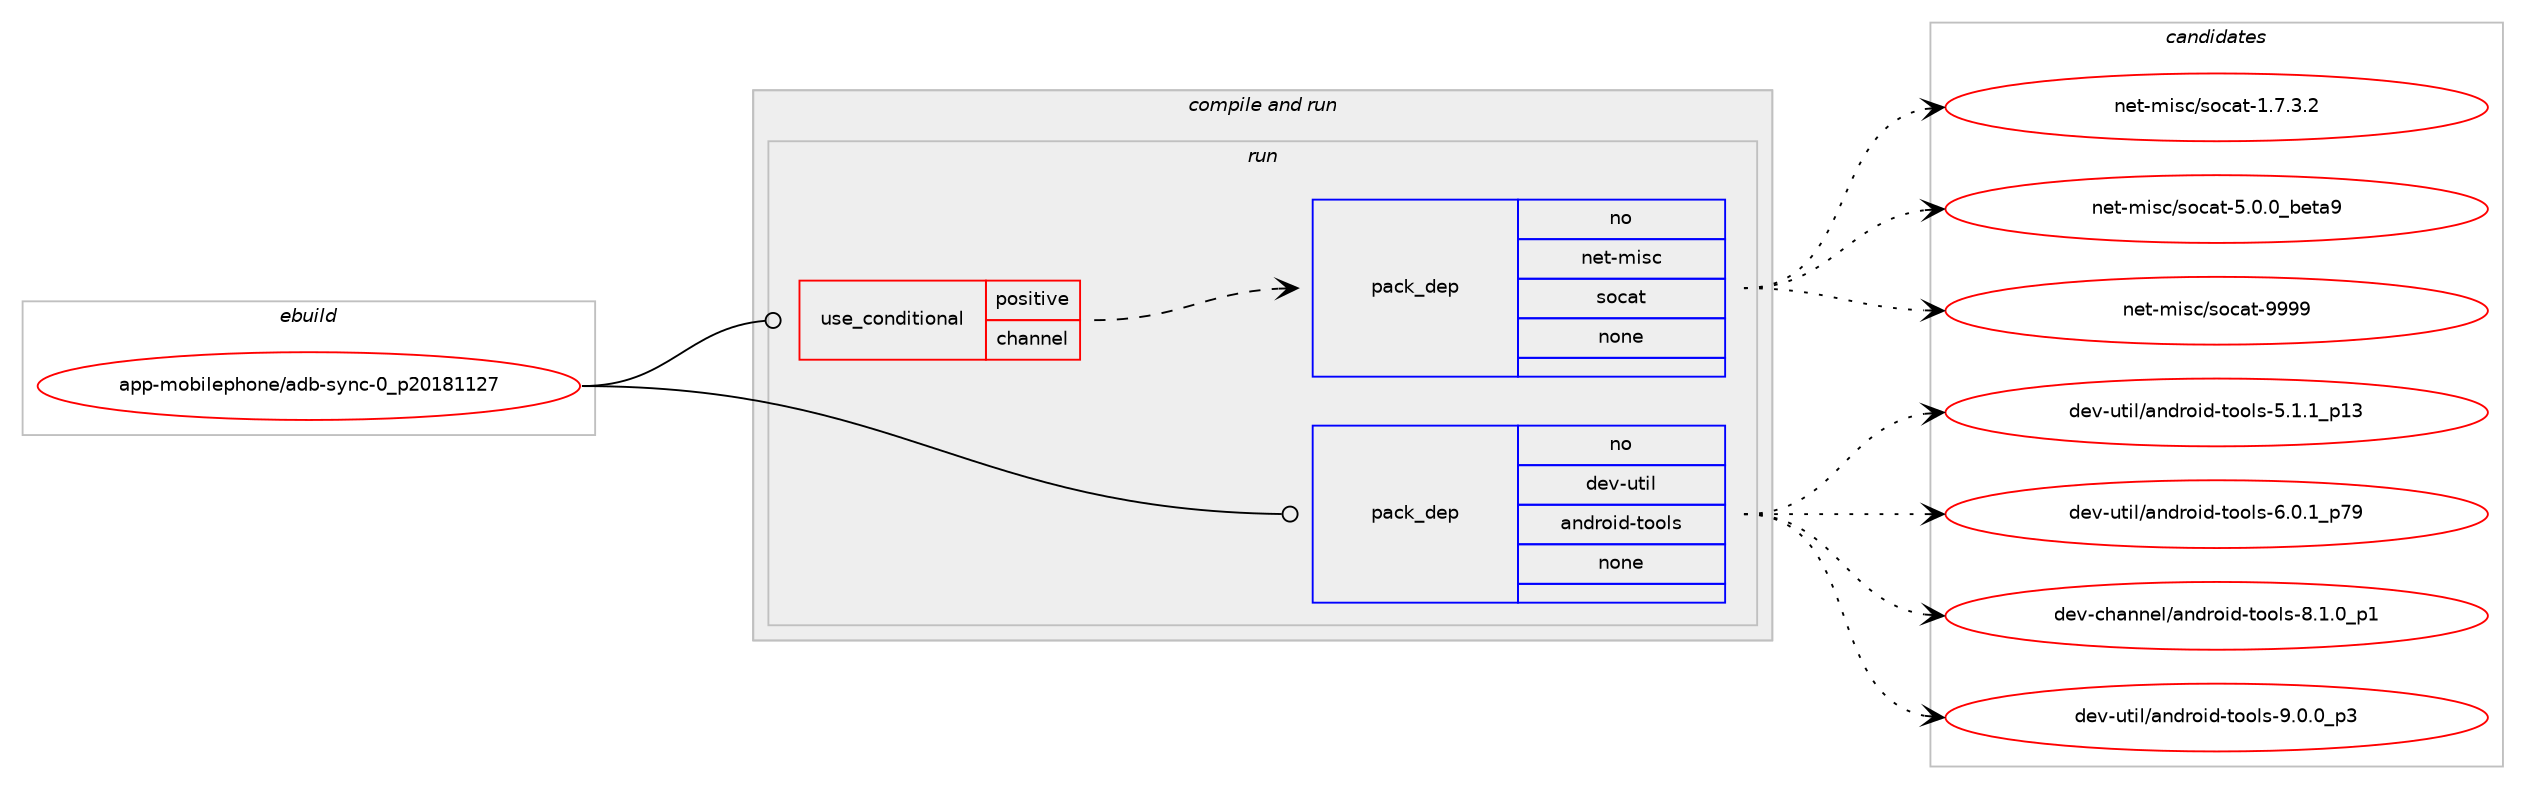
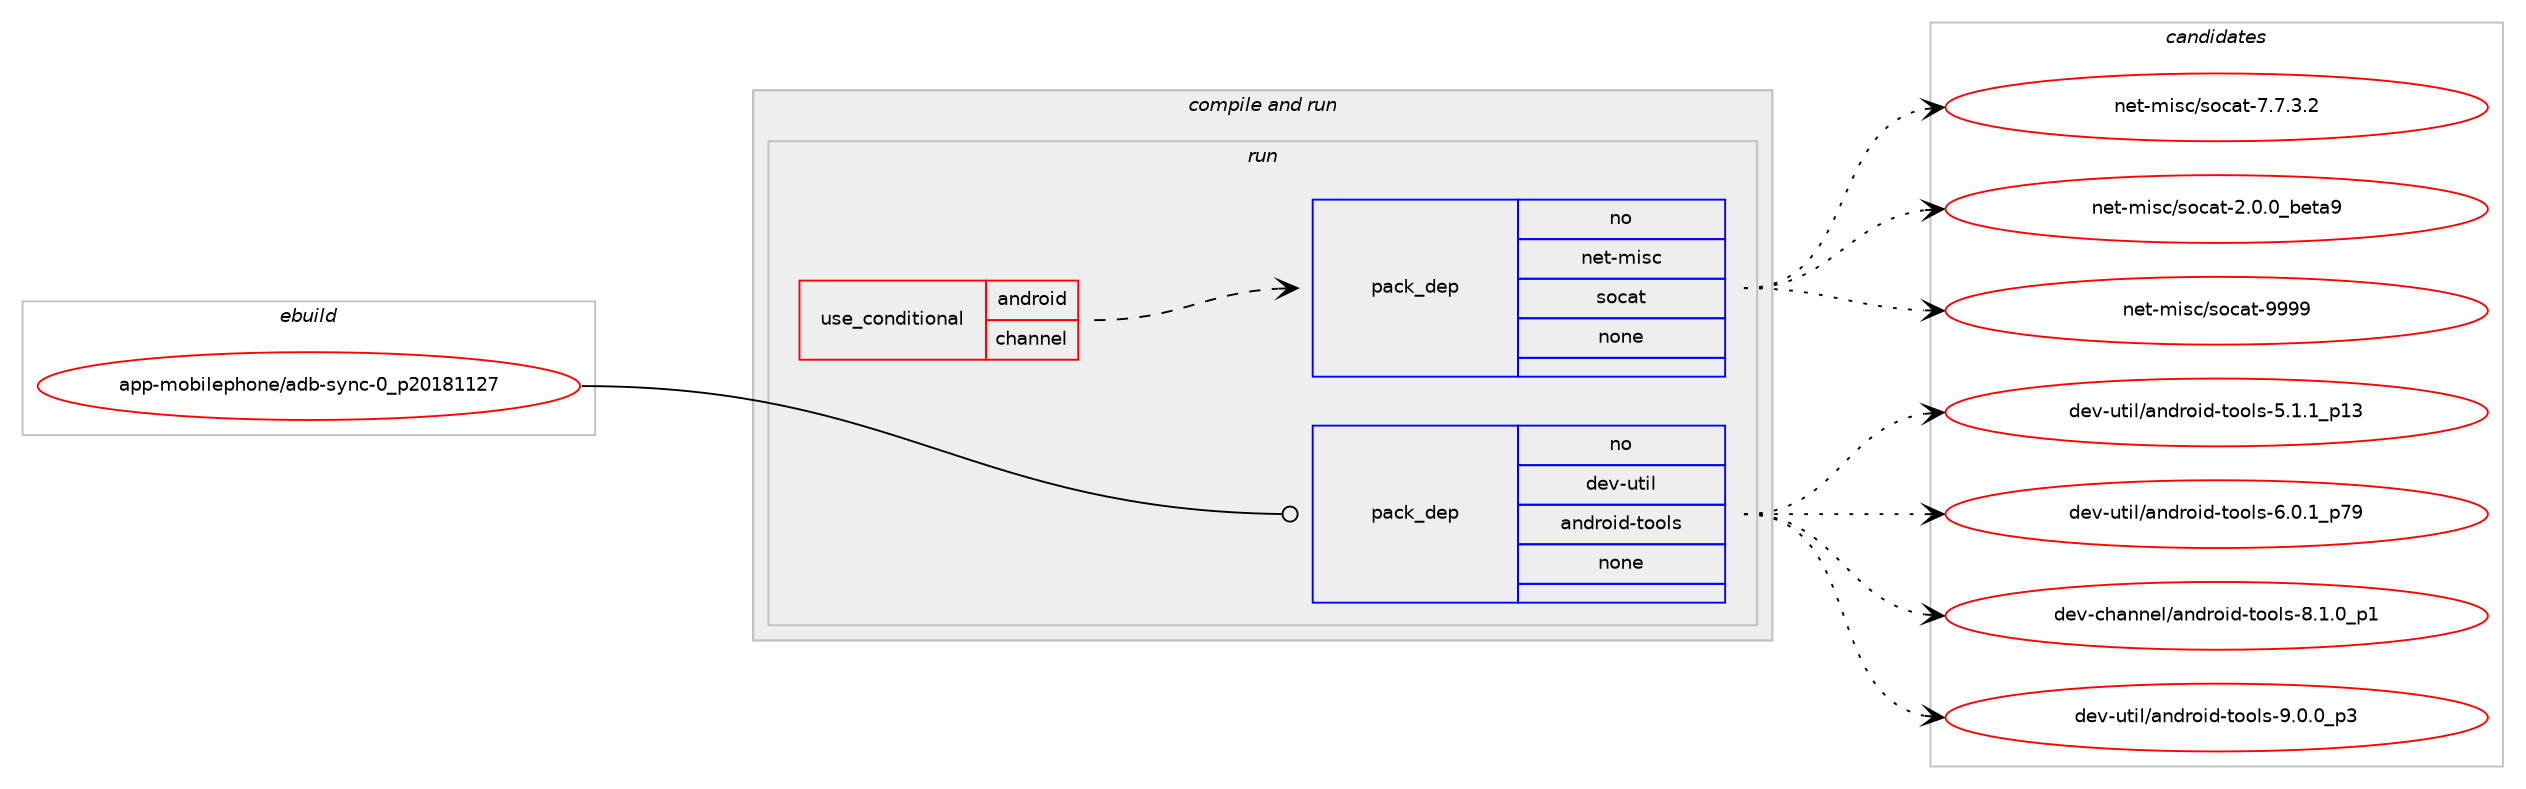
  digraph {
    compound=true
    concentrate=true
    fontname=Helvetica
    fontsize=10
    newrank=true
    rankdir=LR
    ranksep=1.5
    node [color=red fontname=Helvetica fontsize=10]
    edge [arrowhead=vee headport=w style=dotted tailport=e weight=100]
    n1 [label="app-mobilephone/adb-sync-0_p20181127" width=4]
    n2 [color=blue label=<<TABLE BORDER="0" CELLBORDER="1" CELLSPACING="0" CELLPADDING="4" WIDTH="220"><TR><TD ROWSPAN="6" CELLPADDING="30">pack_dep</TD></TR><TR><TD WIDTH="110">no</TD></TR><TR><TD>net-misc</TD></TR><TR><TD>socat</TD></TR><TR><TD>none</TD></TR><TR><TD></TD></TR></TABLE>> shape=none]
-   n3 [label=<<TABLE BORDER="0" CELLBORDER="1" CELLSPACING="0" CELLPADDING="4"><TR><TD ROWSPAN="3" CELLPADDING="10">use_conditional</TD></TR><TR><TD>positive</TD></TR><TR><TD>channel</TD></TR></TABLE>> shape=none]
+   n3 [label=<<TABLE BORDER="0" CELLBORDER="1" CELLSPACING="0" CELLPADDING="4"><TR><TD ROWSPAN="3" CELLPADDING="10">use_conditional</TD></TR><TR><TD>android</TD></TR><TR><TD>channel</TD></TR></TABLE>> shape=none]
    n4 [color=blue label=<<TABLE BORDER="0" CELLBORDER="1" CELLSPACING="0" CELLPADDING="4" WIDTH="220"><TR><TD ROWSPAN="6" CELLPADDING="30">pack_dep</TD></TR><TR><TD WIDTH="110">no</TD></TR><TR><TD>dev-util</TD></TR><TR><TD>android-tools</TD></TR><TR><TD>none</TD></TR><TR><TD></TD></TR></TABLE>> shape=none]
-   n5 [label="net-misc/socat-1.7.3.2" width=4]
-   n6 [label="net-misc/socat-5.0.0_beta9" width=4]
+   n5 [label="net-misc/socat-7.7.3.2" width=4]
+   n6 [label="net-misc/socat-2.0.0_beta9" width=4]
    n7 [label="net-misc/socat-9999" width=4]
    n8 [label="dev-util/android-tools-5.1.1_p13" width=4]
    n9 [label="dev-util/android-tools-6.0.1_p79" width=4]
    n10 [label="dev-channel/android-tools-8.1.0_p1" width=4]
    n11 [label="dev-util/android-tools-9.0.0_p3" width=4]
    subgraph cluster_1 {
      color=gray
      label=<<i>ebuild</i>>
      rank=same
      n1
    }
    subgraph cluster_2 {
      color=gray
      label=<<i>dependencies</i>>
      subgraph cluster_3 {
        color=gray
        fillcolor="#eeeeee"
        label=<<i>compile</i>>
        style=filled
      }
      subgraph cluster_4 {
        color=gray
        fillcolor="#eeeeee"
        label=<<i>compile and run</i>>
        style=filled
      }
      subgraph cluster_5 {
        color=gray
        fillcolor="#eeeeee"
        label=<<i>run</i>>
        style=filled
        subgraph sub_6 {
          color=gray
          fillcolor="#eeeeee"
          label=<<i>run</i>>
          style=filled
          n3
          subgraph sub_7 {
            color=gray
            fillcolor="#eeeeee"
            label=<<i>run</i>>
            style=filled
            n2
          }
        }
        subgraph sub_8 {
          color=gray
          fillcolor="#eeeeee"
          label=<<i>run</i>>
          style=filled
          n4
        }
      }
    }
    subgraph cluster_9 {
      color=gray
      label=<<i>candidates</i>>
      rank=same
      subgraph sub_10 {
        color=black
        label=<<i>candidates</i>>
        nodesep=1
        rank=same
        n5
        n6
        n7
      }
      subgraph sub_11 {
        color=black
        label=<<i>candidates</i>>
        nodesep=1
        rank=same
        n8
        n9
        n10
        n11
      }
    }
-   n1 -> n3 [arrowhead=odot style=solid weight=20]
    n1 -> n4 [arrowhead=odot style=solid weight=20]
    n2 -> n5
    n2 -> n6
    n2 -> n7
    n3 -> n2 [style=dashed weight=20]
    n4 -> n8
    n4 -> n9
    n4 -> n10
    n4 -> n11
  }
